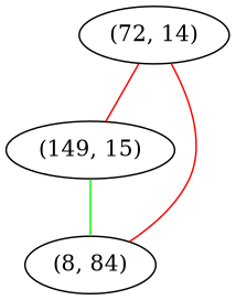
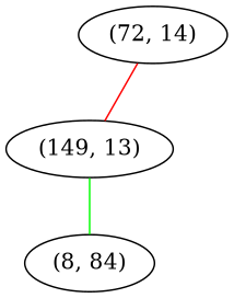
  graph {
    edge [color=red weight=1]
    n1 [label="(72, 14)"]
-   "(149, 15)"
+   "(149, 15)" [label="(149, 13)"]
    "(8, 84)"
    n1 -- "(149, 15)"
-   n1 -- "(8, 84)"
    "(149, 15)" -- "(8, 84)" [color=green weight=2]
  }
